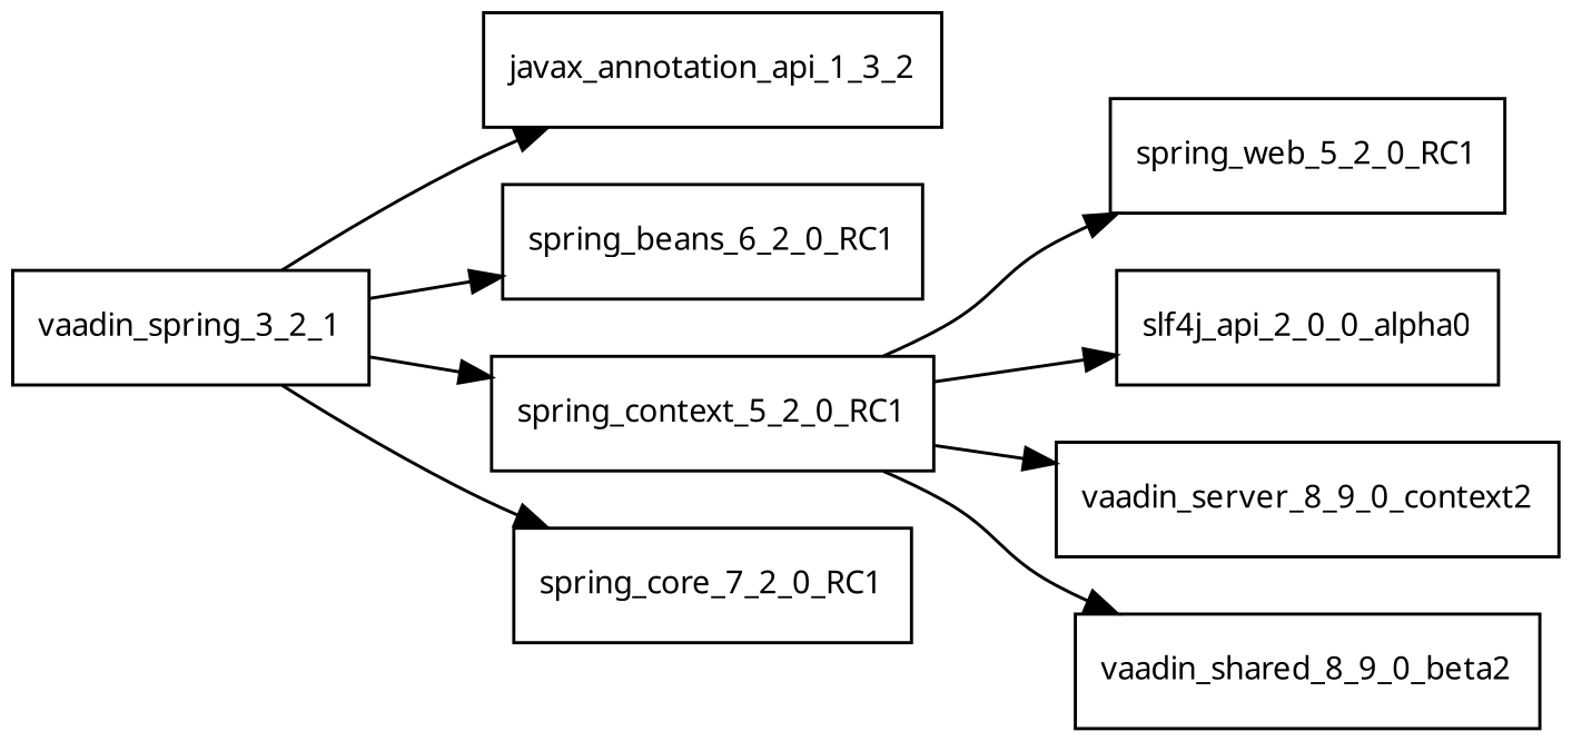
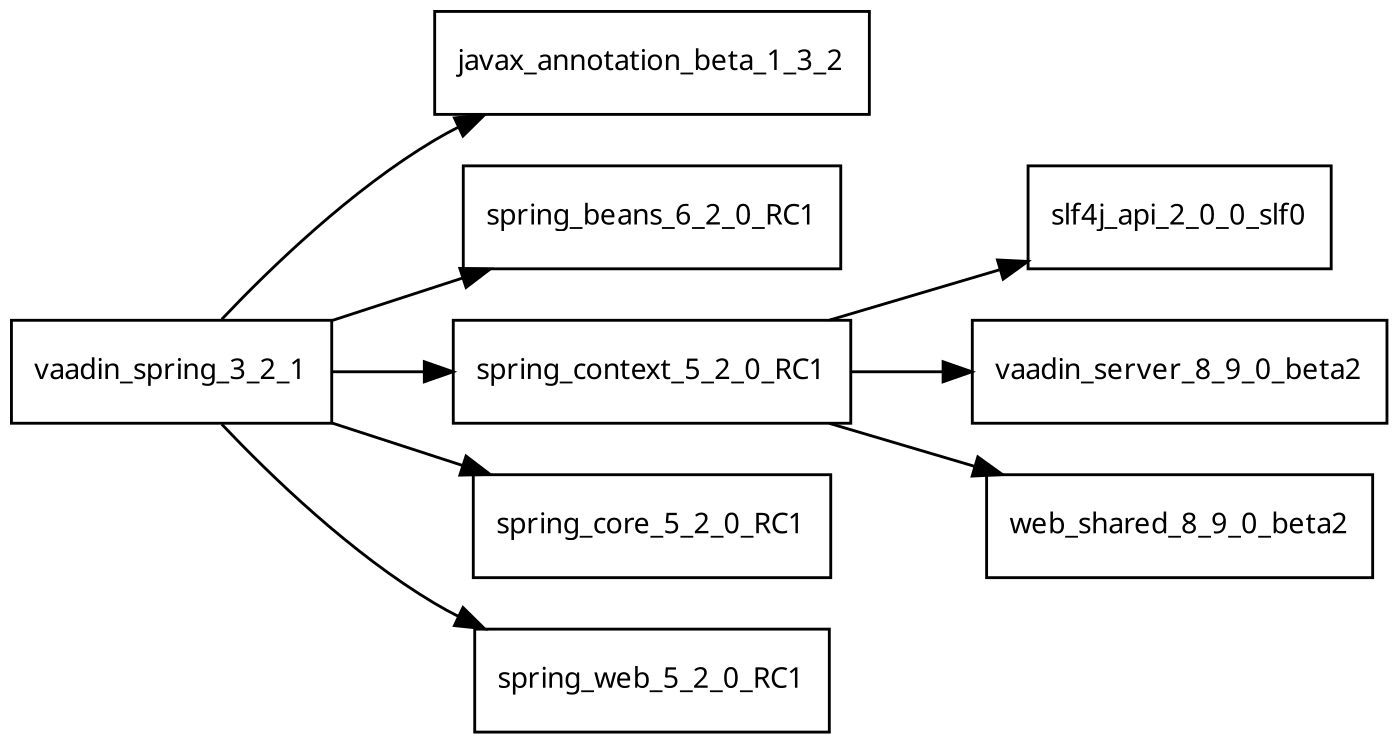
  digraph {
    fontname="Noto Sans"
    rankdir=LR
    node [fontname="Noto Sans" fontsize=10.0 shape=box]
    edge [fontname="Noto Sans"]
    vaadin_spring_3_2_1
-   javax_annotation_api_1_3_2
+   javax_annotation_api_1_3_2 [label=javax_annotation_beta_1_3_2]
    n3 [label=spring_beans_6_2_0_RC1]
    spring_context_5_2_0_RC1
-   spring_core_5_2_0_RC1 [label=spring_core_7_2_0_RC1]
+   spring_core_5_2_0_RC1
    spring_web_5_2_0_RC1
-   slf4j_api_2_0_0_alpha0
-   vaadin_server_8_9_0_beta2 [label=vaadin_server_8_9_0_context2]
-   vaadin_shared_8_9_0_beta2
+   slf4j_api_2_0_0_alpha0 [label=slf4j_api_2_0_0_slf0]
+   vaadin_server_8_9_0_beta2
+   vaadin_shared_8_9_0_beta2 [label=web_shared_8_9_0_beta2]
    vaadin_spring_3_2_1 -> javax_annotation_api_1_3_2
    vaadin_spring_3_2_1 -> n3
    vaadin_spring_3_2_1 -> spring_context_5_2_0_RC1
    vaadin_spring_3_2_1 -> spring_core_5_2_0_RC1
-   spring_context_5_2_0_RC1 -> spring_web_5_2_0_RC1
+   vaadin_spring_3_2_1 -> spring_web_5_2_0_RC1
    spring_context_5_2_0_RC1 -> slf4j_api_2_0_0_alpha0
    spring_context_5_2_0_RC1 -> vaadin_server_8_9_0_beta2
    spring_context_5_2_0_RC1 -> vaadin_shared_8_9_0_beta2
  }
